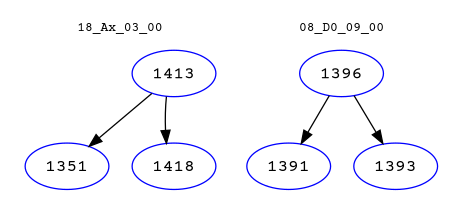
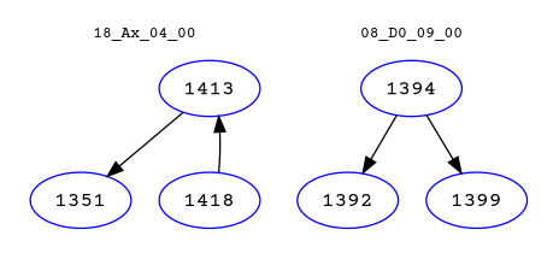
  digraph {
    fontname="Courier Prime"
    node [color=blue fontname="Courier Prime"]
    edge [color=black fontname="Courier Prime"]
    n1 [label=1413]
    n2 [label=1351]
    n3 [label=1418]
-   n4 [label=1396]
-   n5 [label=1391]
-   n6 [label=1393]
+   n4 [label=1394]
+   n5 [label=1392]
+   n6 [label=1399]
    subgraph cluster_1 {
      color=white
      fontsize=10
-     label="18_Ax_03_00"
+     label="18_Ax_04_00"
      n1
      n2
      n3
    }
    subgraph cluster_2 {
      color=white
      fontsize=10
      label="08_D0_09_00"
      n4
      n5
      n6
    }
    n1 -> n2
-   n1 -> n3
+   n3 -> n1
    n4 -> n5
    n4 -> n6
  }
